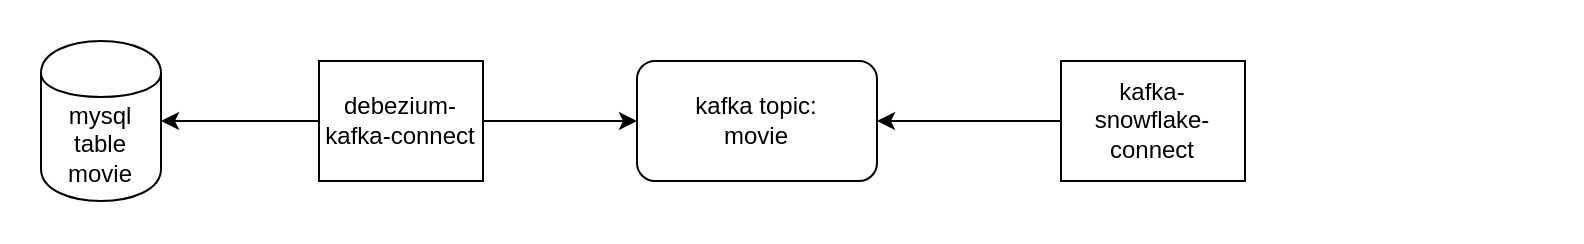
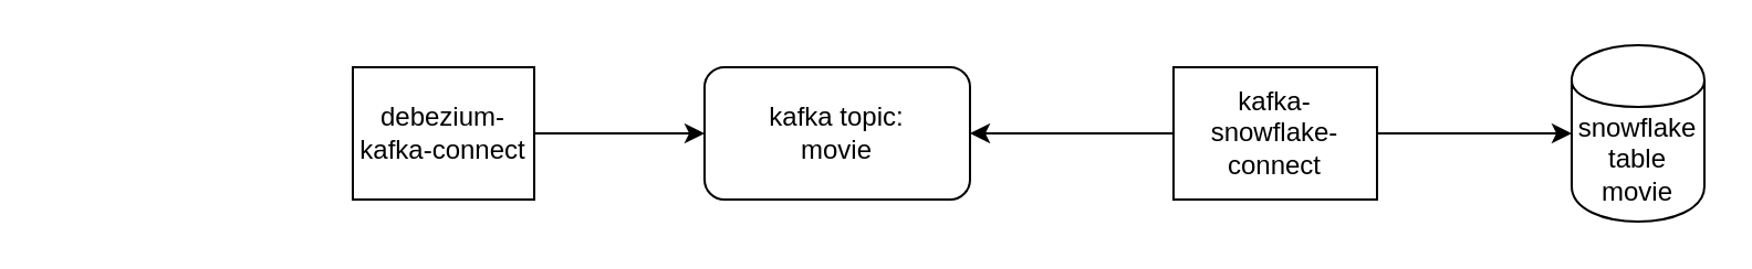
  <mxCell id="0" />
  <mxCell id="1" parent="0" />
- <mxCell id="2" value="mysql&lt;br&gt;table movie" style="shape=cylinder;whiteSpace=wrap;html=1;boundedLbl=1;backgroundOutline=1;" parent="1" vertex="1"><mxGeometry x="20" y="20" width="60" height="80" as="geometry" /></mxCell>
- <mxCell id="3" style="edgeStyle=orthogonalEdgeStyle;rounded=0;orthogonalLoop=1;jettySize=auto;html=1;entryX=1;entryY=0.5;entryDx=0;entryDy=0;" parent="1" source="5" target="2" edge="1"><mxGeometry relative="1" as="geometry"><mxPoint x="58" y="60" as="targetPoint" /></mxGeometry></mxCell>
  <mxCell id="4" style="edgeStyle=orthogonalEdgeStyle;rounded=0;orthogonalLoop=1;jettySize=auto;html=1;entryX=0;entryY=0.5;entryDx=0;entryDy=0;" parent="1" source="5" target="6" edge="1"><mxGeometry relative="1" as="geometry" /></mxCell>
  <mxCell id="5" value="debezium-kafka-connect" style="rounded=0;whiteSpace=wrap;html=1;" parent="1" vertex="1"><mxGeometry x="159" y="30" width="82" height="60" as="geometry" /></mxCell>
  <mxCell id="6" value="kafka topic:&lt;br&gt;movie" style="rounded=1;whiteSpace=wrap;html=1;" parent="1" vertex="1"><mxGeometry x="318" y="30" width="120" height="60" as="geometry" /></mxCell>
  <mxCell id="7" style="edgeStyle=orthogonalEdgeStyle;rounded=0;orthogonalLoop=1;jettySize=auto;html=1;entryX=1;entryY=0.5;entryDx=0;entryDy=0;" parent="1" source="8" target="6" edge="1"><mxGeometry relative="1" as="geometry" /></mxCell>
  <mxCell id="8" value="kafka-snowflake-connect" style="rounded=0;whiteSpace=wrap;html=1;" parent="1" vertex="1"><mxGeometry x="530" y="30" width="92" height="60" as="geometry" /></mxCell>
+ <mxCell id="9" style="edgeStyle=orthogonalEdgeStyle;rounded=0;orthogonalLoop=1;jettySize=auto;html=1;exitX=1;exitY=0.5;exitDx=0;exitDy=0;entryX=0;entryY=0.5;entryDx=0;entryDy=0;" parent="1" source="8" target="10" edge="1"><mxGeometry relative="1" as="geometry"><mxPoint x="700" y="66" as="targetPoint" /></mxGeometry></mxCell>
+ <mxCell id="10" value="snowflake&lt;br&gt;table movie" style="shape=cylinder;whiteSpace=wrap;html=1;boundedLbl=1;backgroundOutline=1;" parent="1" vertex="1"><mxGeometry x="710" y="20" width="60" height="80" as="geometry" /></mxCell>
